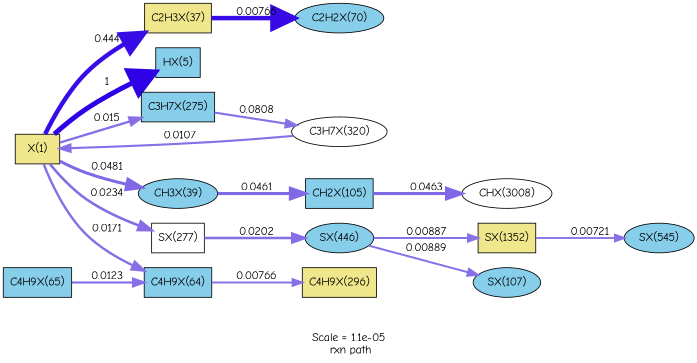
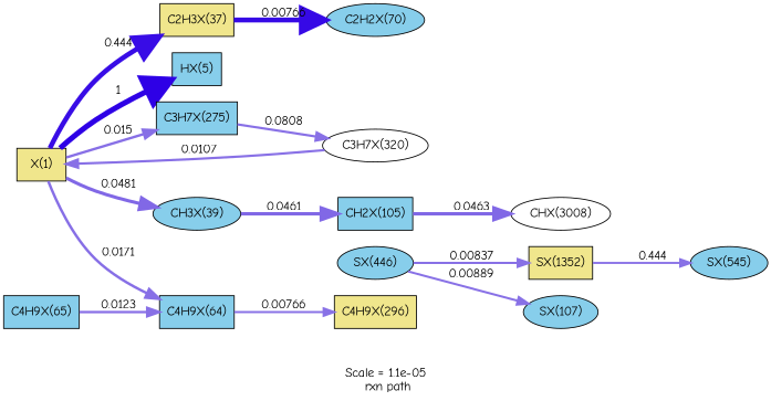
  digraph {
    fontname="Comic Neue"
    label="Scale = 1.1e-05\l rxn path"
    rankdir=LR
    node [fillcolor=skyblue fontname="Comic Neue" shape=box style=filled]
    edge [arrowsize=1.84 color="0.7, 0.546, 0.9" fontname="Comic Neue" style="setlinewidth(3.68)"]
    n1 [fillcolor=khaki label="X(1)"]
    n2 [label="HX(5)"]
    n3 [fillcolor=khaki label="C2H3X(37)"]
    n4 [label="CH3X(39)" shape=ellipse]
-   n5 [fillcolor=white label="SX(277)"]
    n6 [label="C3H7X(275)"]
    n7 [label="C4H9X(64)"]
    n8 [label="C2H2X(70)" shape=ellipse]
    n9 [label="C4H9X(65)"]
    n10 [label="CH2X(105)"]
    n11 [label="SX(446)" shape=ellipse]
    n12 [fillcolor=white label="C3H7X(320)" shape=ellipse]
    n13 [fillcolor=khaki label="C4H9X(296)"]
    n14 [fillcolor=white label="CHX(3008)" shape=ellipse]
    n15 [label="SX(107)" shape=ellipse]
    n16 [fillcolor=khaki label="SX(1352)"]
    n17 [label="SX(545)" shape=ellipse]
    n1 -> n2 [arrowsize=3 color="0.7, 1.5, 0.9" label=" 1" style="setlinewidth(6)"]
    n1 -> n3 [arrowsize=2.69 color="0.7, 0.944, 0.9" label=" 0.444" style="setlinewidth(5.39)"]
    n1 -> n4 [label=" 0.0481"]
-   n1 -> n5 [arrowsize=1.58 color="0.7, 0.523, 0.9" label=" 0.0234" style="setlinewidth(3.16)"]
    n1 -> n6 [arrowsize=1.41 color="0.7, 0.515, 0.9" label=" 0.015" style="setlinewidth(2.83)"]
    n1 -> n7 [arrowsize=1.46 color="0.7, 0.517, 0.9" label=" 0.0171" style="setlinewidth(2.93)"]
    n3 -> n8 [arrowsize=2.7 color="0.7, 0.957, 0.9" label=" 0.00766" style="setlinewidth(5.41)"]
    n4 -> n10 [label=" 0.0461"]
-   n5 -> n11 [arrowsize=1.53 color="0.7, 0.52, 0.9" label=" 0.0202" style="setlinewidth(3.06)"]
    n6 -> n12 [arrowsize=1.29 color="0.7, 0.511, 0.9" label=" 0.0808" style="setlinewidth(2.58)"]
    n7 -> n13 [arrowsize=1.16 color="0.7, 0.508, 0.9" label=" 0.00766" style="setlinewidth(2.32)"]
    n9 -> n7 [arrowsize=1.34 color="0.7, 0.512, 0.9" label=" 0.0123" style="setlinewidth(2.68)"]
    n10 -> n14 [label=" 0.0463"]
    n11 -> n15 [arrowsize=1.22 color="0.7, 0.509, 0.9" label=" 0.00889" style="setlinewidth(2.43)"]
-   n11 -> n16 [arrowsize=1.22 color="0.7, 0.509, 0.9" label=" 0.00887" style="setlinewidth(2.43)"]
+   n11 -> n16 [arrowsize=1.22 color="0.7, 0.509, 0.9" label=" 0.00837" style="setlinewidth(2.43)"]
    n12 -> n1 [arrowsize=1.29 color="0.7, 0.511, 0.9" label=" 0.0107" style="setlinewidth(2.58)"]
-   n16 -> n17 [arrowsize=1.14 color="0.7, 0.507, 0.9" label=" 0.00721" style="setlinewidth(2.28)"]
+   n16 -> n17 [arrowsize=1.14 color="0.7, 0.507, 0.9" label=" 0.444" style="setlinewidth(2.28)"]
  }
